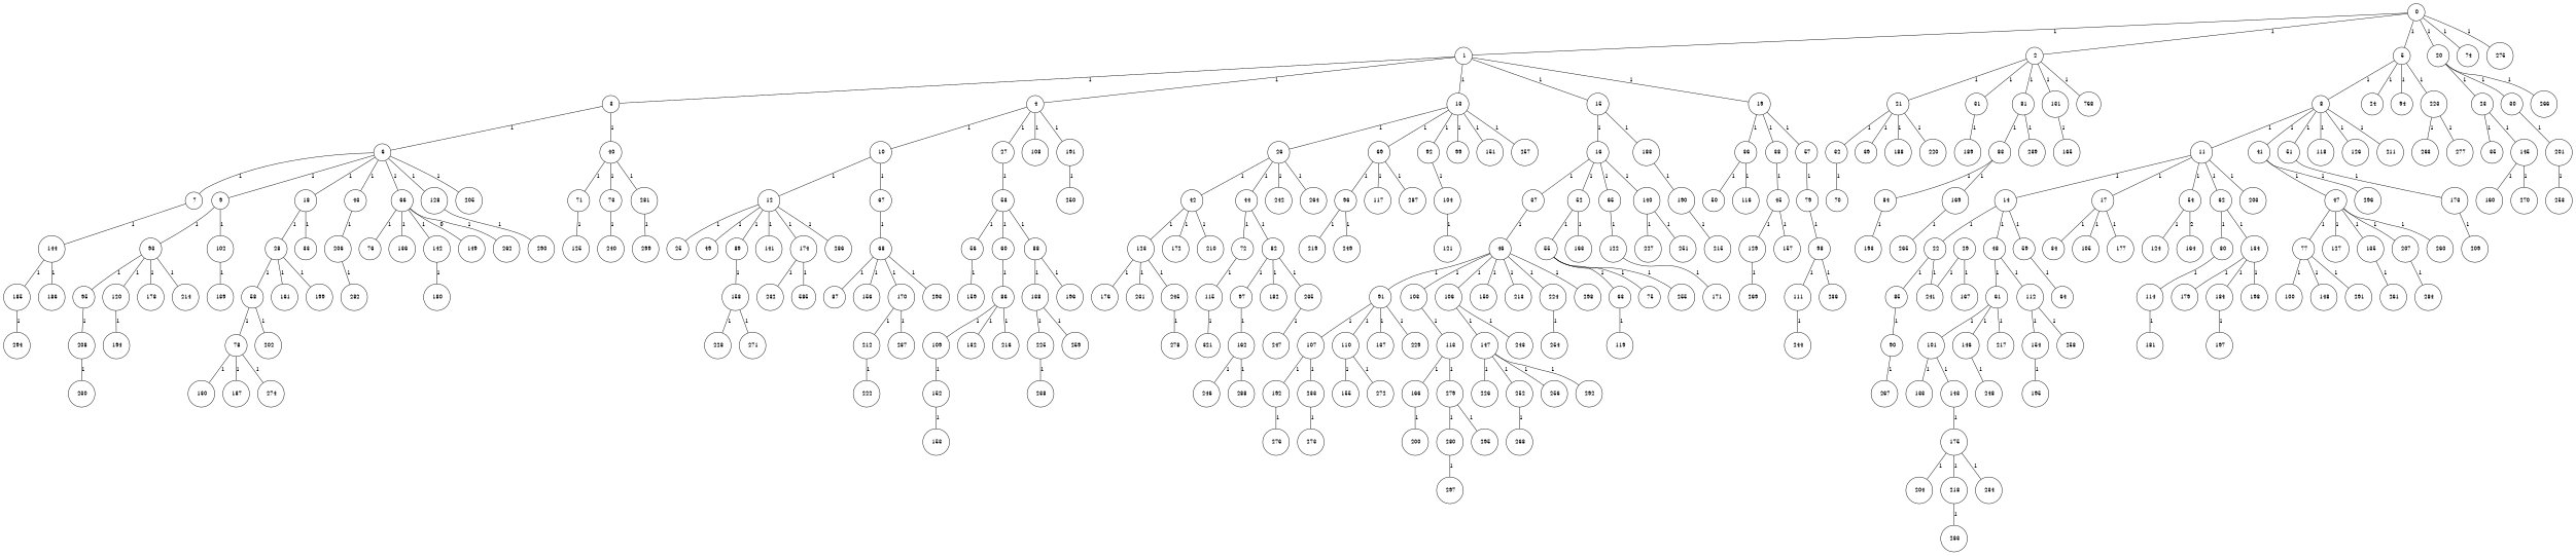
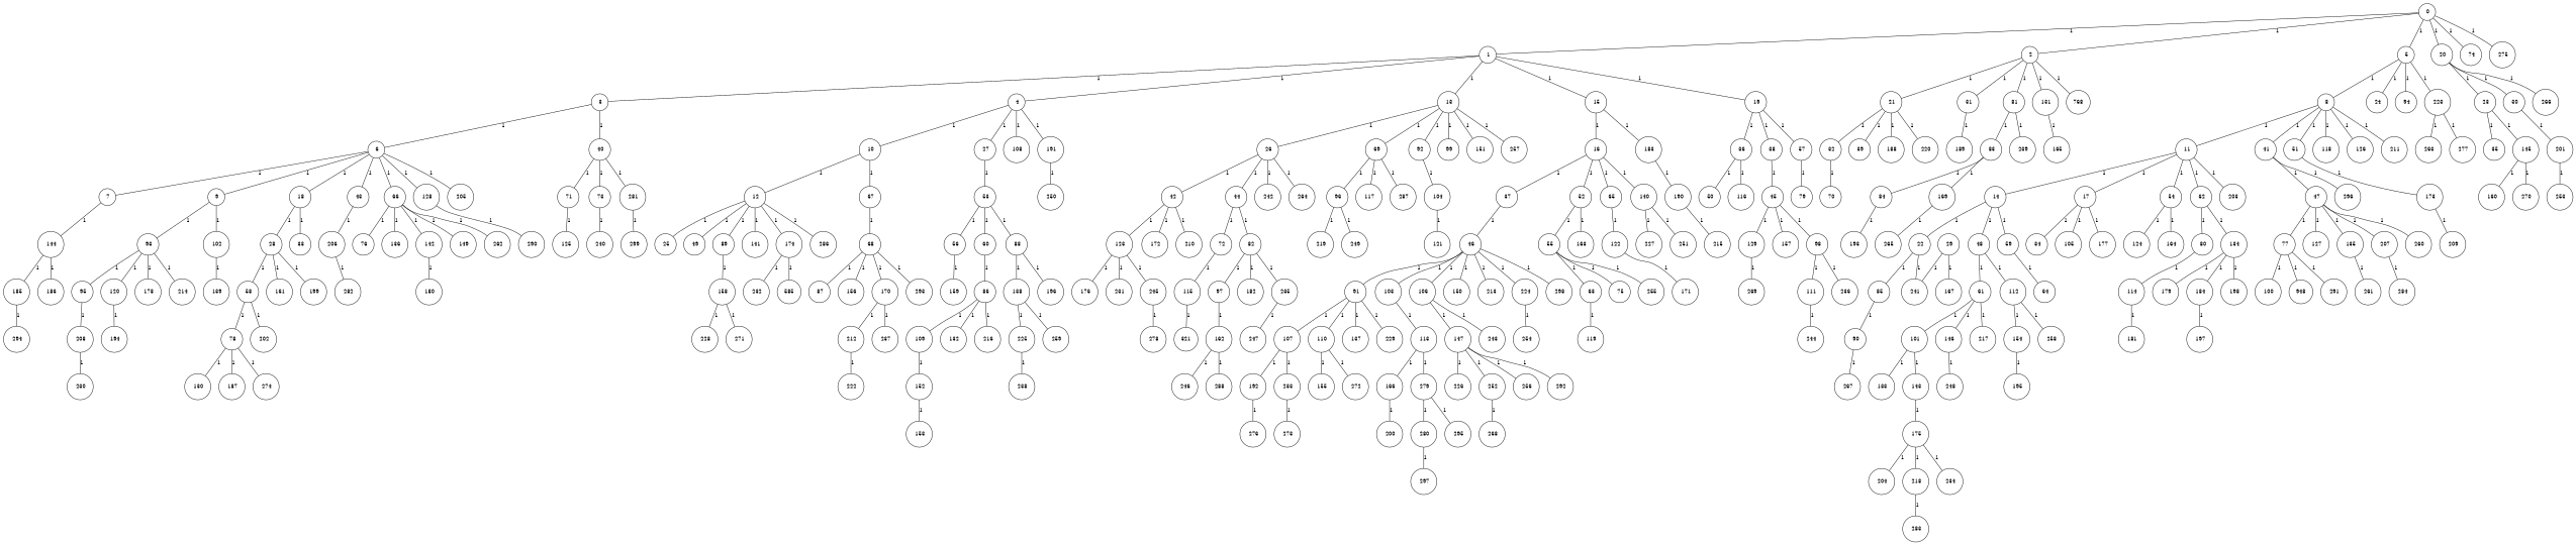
  graph {
    fixedsize="true;"
    node [color=black fontsize=12 hight=.12 shape=circle]
    edge [fontsize=12]
    n1 [label=" 0" width=.12]
    n2 [label=" 1" width=.12]
    n3 [label=" 2" width=.12]
    n4 [label=" 5" width=.12]
    n5 [label=" 20" width=.12]
    n6 [label=" 74" width=.12]
    n7 [label=" 275" width=.12]
    n8 [label=" 3" width=.12]
    n9 [label=" 4" width=.12]
    n10 [label=" 13" width=.12]
    n11 [label=" 15" width=.12]
    n12 [label=" 19" width=.12]
    n13 [label=" 21" width=.12]
    n14 [label=" 31" width=.12]
    n15 [label=" 81" width=.12]
    n16 [label=" 131" width=.12]
    n17 [label=768 width=.12]
    n18 [label=" 8" width=.12]
    n19 [label=" 24" width=.12]
    n20 [label=" 94" width=.12]
    n21 [label=" 223" width=.12]
    n22 [label=" 23" width=.12]
    n23 [label=" 30" width=.12]
    n24 [label=" 266" width=.12]
    n25 [label=" 6" width=.12]
    n26 [label=" 40" width=.12]
    n27 [label=" 10" width=.12]
    n28 [label=" 27" width=.12]
    n29 [label=" 108" width=.12]
    n30 [label=" 191" width=.12]
    n31 [label=" 26" width=.12]
    n32 [label=" 69" width=.12]
    n33 [label=" 92" width=.12]
    n34 [label=" 99" width=.12]
    n35 [label=" 151" width=.12]
    n36 [label=" 257" width=.12]
    n37 [label=" 16" width=.12]
    n38 [label=" 183" width=.12]
    n39 [label=" 36" width=.12]
    n40 [label=" 38" width=.12]
    n41 [label=" 57" width=.12]
    n42 [label=" 32" width=.12]
    n43 [label=" 39" width=.12]
    n44 [label=" 188" width=.12]
    n45 [label=" 220" width=.12]
    n46 [label=" 189" width=.12]
    n47 [label=" 83" width=.12]
    n48 [label=" 239" width=.12]
    n49 [label=" 165" width=.12]
    n50 [label=" 7" width=.12]
    n51 [label=" 9" width=.12]
    n52 [label=" 18" width=.12]
    n53 [label=" 43" width=.12]
    n54 [label=" 66" width=.12]
    n55 [label=" 128" width=.12]
    n56 [label=" 205" width=.12]
    n57 [label=" 71" width=.12]
    n58 [label=" 73" width=.12]
    n59 [label=" 281" width=.12]
    n60 [label=" 12" width=.12]
    n61 [label=" 67" width=.12]
    n62 [label=" 53" width=.12]
    n63 [label=" 250" width=.12]
    n64 [label=" 11" width=.12]
    n65 [label=" 41" width=.12]
    n66 [label=" 51" width=.12]
    n67 [label=" 118" width=.12]
    n68 [label=" 126" width=.12]
    n69 [label=" 211" width=.12]
    n70 [label=" 263" width=.12]
    n71 [label=" 277" width=.12]
    n72 [label=" 144" width=.12]
    n73 [label=" 93" width=.12]
    n74 [label=" 102" width=.12]
    n75 [label=" 28" width=.12]
    n76 [label=" 33" width=.12]
    n77 [label=" 206" width=.12]
    n78 [label=" 76" width=.12]
    n79 [label=" 136" width=.12]
    n80 [label=" 142" width=.12]
    n81 [label=" 149" width=.12]
    n82 [label=" 262" width=.12]
    n83 [label=" 290" width=.12]
    n84 [label=" 185" width=.12]
    n85 [label=" 186" width=.12]
    n86 [label=" 14" width=.12]
    n87 [label=" 17" width=.12]
    n88 [label=" 54" width=.12]
    n89 [label=" 62" width=.12]
    n90 [label=" 203" width=.12]
    n91 [label=" 47" width=.12]
    n92 [label=" 296" width=.12]
    n93 [label=" 173" width=.12]
    n94 [label=" 95" width=.12]
    n95 [label=" 120" width=.12]
    n96 [label=" 178" width=.12]
    n97 [label=" 214" width=.12]
    n98 [label=" 139" width=.12]
    n99 [label=" 25" width=.12]
    n100 [label=" 49" width=.12]
    n101 [label=" 89" width=.12]
    n102 [label=" 141" width=.12]
    n103 [label=" 174" width=.12]
    n104 [label=" 286" width=.12]
    n105 [label=" 68" width=.12]
    n106 [label=" 22" width=.12]
    n107 [label=" 48" width=.12]
    n108 [label=" 59" width=.12]
    n109 [label=" 34" width=.12]
    n110 [label=" 105" width=.12]
    n111 [label=" 177" width=.12]
    n112 [label=" 124" width=.12]
    n113 [label=" 164" width=.12]
    n114 [label=" 80" width=.12]
    n115 [label=" 134" width=.12]
    n116 [label=" 158" width=.12]
    n117 [label=" 232" width=.12]
    n118 [label=585 width=.12]
    n119 [label=" 42" width=.12]
    n120 [label=" 44" width=.12]
    n121 [label=" 242" width=.12]
    n122 [label=" 264" width=.12]
    n123 [label=" 96" width=.12]
    n124 [label=" 117" width=.12]
    n125 [label=" 287" width=.12]
    n126 [label=" 104" width=.12]
    n127 [label=" 85" width=.12]
    n128 [label=" 241" width=.12]
    n129 [label=" 61" width=.12]
    n130 [label=" 112" width=.12]
    n131 [label=" 64" width=.12]
    n132 [label=" 37" width=.12]
    n133 [label=" 52" width=.12]
    n134 [label=" 65" width=.12]
    n135 [label=" 140" width=.12]
    n136 [label=" 190" width=.12]
    n137 [label=" 46" width=.12]
    n138 [label=" 55" width=.12]
    n139 [label=" 163" width=.12]
    n140 [label=" 122" width=.12]
    n141 [label=" 227" width=.12]
    n142 [label=" 251" width=.12]
    n143 [label=" 58" width=.12]
    n144 [label=" 161" width=.12]
    n145 [label=" 199" width=.12]
    n146 [label=" 50" width=.12]
    n147 [label=" 116" width=.12]
    n148 [label=" 45" width=.12]
    n149 [label=" 79" width=.12]
    n150 [label=" 35" width=.12]
    n151 [label=" 145" width=.12]
    n152 [label=" 201" width=.12]
    n153 [label=" 70" width=.12]
    n154 [label=" 29" width=.12]
    n155 [label=" 167" width=.12]
    n156 [label=" 90" width=.12]
    n157 [label=" 160" width=.12]
    n158 [label=" 270" width=.12]
    n159 [label=" 123" width=.12]
    n160 [label=" 172" width=.12]
    n161 [label=" 210" width=.12]
    n162 [label=" 72" width=.12]
    n163 [label=" 82" width=.12]
    n164 [label=" 56" width=.12]
    n165 [label=" 60" width=.12]
    n166 [label=" 88" width=.12]
    n167 [label=" 78" width=.12]
    n168 [label=" 202" width=.12]
    n169 [label=" 253" width=.12]
    n170 [label=" 91" width=.12]
    n171 [label=" 103" width=.12]
    n172 [label=" 106" width=.12]
    n173 [label=" 150" width=.12]
    n174 [label=" 213" width=.12]
    n175 [label=" 224" width=.12]
    n176 [label=" 298" width=.12]
    n177 [label=" 129" width=.12]
    n178 [label=" 157" width=.12]
    n179 [label=" 125" width=.12]
    n180 [label=" 240" width=.12]
    n181 [label=" 299" width=.12]
    n182 [label=" 77" width=.12]
    n183 [label=" 127" width=.12]
    n184 [label=" 135" width=.12]
    n185 [label=" 207" width=.12]
    n186 [label=" 260" width=.12]
    n187 [label=" 176" width=.12]
    n188 [label=" 231" width=.12]
    n189 [label=" 245" width=.12]
    n190 [label=" 282" width=.12]
    n191 [label=" 115" width=.12]
    n192 [label=" 97" width=.12]
    n193 [label=" 182" width=.12]
    n194 [label=" 235" width=.12]
    n195 [label=" 269" width=.12]
    n196 [label=" 107" width=.12]
    n197 [label=" 110" width=.12]
    n198 [label=" 137" width=.12]
    n199 [label=" 229" width=.12]
    n200 [label=" 113" width=.12]
    n201 [label=" 147" width=.12]
    n202 [label=" 243" width=.12]
    n203 [label=" 254" width=.12]
    n204 [label=" 100" width=.12]
-   n205 [label=" 148" width=.12]
+   n205 [label=948 width=.12]
    n206 [label=" 291" width=.12]
    n207 [label=" 261" width=.12]
    n208 [label=" 284" width=.12]
    n209 [label=" 101" width=.12]
    n210 [label=" 146" width=.12]
    n211 [label=" 217" width=.12]
    n212 [label=" 154" width=.12]
    n213 [label=" 258" width=.12]
    n214 [label=" 209" width=.12]
    n215 [label=" 63" width=.12]
    n216 [label=" 75" width=.12]
    n217 [label=" 255" width=.12]
    n218 [label=" 159" width=.12]
    n219 [label=" 86" width=.12]
    n220 [label=" 138" width=.12]
    n221 [label=" 196" width=.12]
    n222 [label=" 119" width=.12]
    n223 [label=" 98" width=.12]
    n224 [label=" 130" width=.12]
    n225 [label=" 187" width=.12]
    n226 [label=" 274" width=.12]
    n227 [label=" 109" width=.12]
    n228 [label=" 132" width=.12]
    n229 [label=" 216" width=.12]
    n230 [label=" 133" width=.12]
    n231 [label=" 143" width=.12]
    n232 [label=" 248" width=.12]
    n233 [label=" 114" width=.12]
    n234 [label=" 179" width=.12]
    n235 [label=" 184" width=.12]
    n236 [label=" 198" width=.12]
    n237 [label=" 171" width=.12]
    n238 [label=" 180" width=.12]
    n239 [label=" 87" width=.12]
    n240 [label=" 156" width=.12]
    n241 [label=" 170" width=.12]
    n242 [label=" 293" width=.12]
    n243 [label=" 212" width=.12]
    n244 [label=" 237" width=.12]
    n245 [label=" 219" width=.12]
    n246 [label=" 249" width=.12]
    n247 [label=321 width=.12]
    n248 [label=" 111" width=.12]
    n249 [label=" 236" width=.12]
    n250 [label=" 181" width=.12]
    n251 [label=" 84" width=.12]
    n252 [label=" 169" width=.12]
    n253 [label=" 162" width=.12]
    n254 [label=" 247" width=.12]
    n255 [label=" 193" width=.12]
    n256 [label=" 265" width=.12]
    n257 [label=" 267" width=.12]
    n258 [label=" 152" width=.12]
    n259 [label=" 225" width=.12]
    n260 [label=" 259" width=.12]
    n261 [label=" 228" width=.12]
    n262 [label=" 271" width=.12]
    n263 [label=" 192" width=.12]
    n264 [label=" 233" width=.12]
    n265 [label=" 155" width=.12]
    n266 [label=" 272" width=.12]
    n267 [label=" 121" width=.12]
    n268 [label=" 208" width=.12]
    n269 [label=" 194" width=.12]
    n270 [label=" 230" width=.12]
    n271 [label=" 246" width=.12]
    n272 [label=" 288" width=.12]
    n273 [label=" 244" width=.12]
    n274 [label=" 175" width=.12]
    n275 [label=" 166" width=.12]
    n276 [label=" 279" width=.12]
    n277 [label=" 226" width=.12]
    n278 [label=" 252" width=.12]
    n279 [label=" 256" width=.12]
    n280 [label=" 292" width=.12]
    n281 [label=" 276" width=.12]
    n282 [label=" 273" width=.12]
    n283 [label=" 153" width=.12]
    n284 [label=" 195" width=.12]
    n285 [label=" 200" width=.12]
    n286 [label=" 280" width=.12]
    n287 [label=" 295" width=.12]
    n288 [label=" 278" width=.12]
    n289 [label=" 197" width=.12]
    n290 [label=" 238" width=.12]
    n291 [label=" 204" width=.12]
    n292 [label=" 218" width=.12]
    n293 [label=" 234" width=.12]
    n294 [label=" 294" width=.12]
    n295 [label=" 268" width=.12]
    n296 [label=" 222" width=.12]
    n297 [label=" 283" width=.12]
    n298 [label=" 215" width=.12]
    n299 [label=" 297" width=.12]
    n1 -- n2 [label=1]
    n1 -- n3 [label=1]
    n1 -- n4 [label=1]
    n1 -- n5 [label=1]
    n1 -- n6 [label=1]
    n1 -- n7 [label=1]
    n2 -- n8 [label=1]
    n2 -- n9 [label=1]
    n2 -- n10 [label=1]
    n2 -- n11 [label=1]
    n2 -- n12 [label=1]
    n3 -- n13 [label=1]
    n3 -- n14 [label=1]
    n3 -- n15 [label=1]
    n3 -- n16 [label=1]
    n3 -- n17 [label=1]
    n4 -- n18 [label=1]
    n4 -- n19 [label=1]
    n4 -- n20 [label=1]
    n4 -- n21 [label=1]
    n5 -- n22 [label=1]
    n5 -- n23 [label=1]
    n5 -- n24 [label=1]
    n8 -- n25 [label=1]
    n8 -- n26 [label=1]
    n9 -- n27 [label=1]
    n9 -- n28 [label=1]
    n9 -- n29 [label=1]
    n9 -- n30 [label=1]
    n10 -- n31 [label=1]
    n10 -- n32 [label=1]
    n10 -- n33 [label=1]
    n10 -- n34 [label=1]
    n10 -- n35 [label=1]
    n10 -- n36 [label=1]
    n11 -- n37 [label=1]
    n11 -- n38 [label=1]
    n12 -- n39 [label=1]
    n12 -- n40 [label=1]
    n12 -- n41 [label=1]
    n13 -- n42 [label=1]
    n13 -- n43 [label=1]
    n13 -- n44 [label=1]
    n13 -- n45 [label=1]
    n14 -- n46 [label=1]
    n15 -- n47 [label=1]
    n15 -- n48 [label=1]
    n16 -- n49 [label=1]
    n18 -- n64 [label=1]
    n18 -- n65 [label=1]
    n18 -- n66 [label=1]
    n18 -- n67 [label=1]
    n18 -- n68 [label=1]
    n18 -- n69 [label=1]
    n21 -- n70 [label=1]
    n21 -- n71 [label=1]
    n22 -- n150 [label=1]
    n22 -- n151 [label=1]
    n23 -- n152 [label=1]
    n25 -- n50 [label=1]
    n25 -- n51 [label=1]
    n25 -- n52 [label=1]
    n25 -- n53 [label=1]
    n25 -- n54 [label=1]
    n25 -- n55 [label=1]
    n25 -- n56 [label=1]
    n26 -- n57 [label=1]
    n26 -- n58 [label=1]
    n26 -- n59 [label=1]
    n27 -- n60 [label=1]
    n27 -- n61 [label=1]
    n28 -- n62 [label=1]
    n30 -- n63 [label=1]
    n31 -- n119 [label=1]
    n31 -- n120 [label=1]
    n31 -- n121 [label=1]
    n31 -- n122 [label=1]
    n32 -- n123 [label=1]
    n32 -- n124 [label=1]
    n32 -- n125 [label=1]
    n33 -- n126 [label=1]
    n37 -- n132 [label=1]
    n37 -- n133 [label=1]
    n37 -- n134 [label=1]
    n37 -- n135 [label=1]
    n38 -- n136 [label=1]
    n39 -- n146 [label=1]
    n39 -- n147 [label=1]
    n40 -- n148 [label=1]
    n41 -- n149 [label=1]
    n42 -- n153 [label=1]
    n47 -- n251 [label=1]
    n47 -- n252 [label=1]
    n50 -- n72 [label=1]
    n51 -- n73 [label=1]
    n51 -- n74 [label=1]
    n52 -- n75 [label=1]
    n52 -- n76 [label=1]
    n53 -- n77 [label=1]
    n54 -- n78 [label=1]
    n54 -- n79 [label=1]
    n54 -- n80 [label=1]
-   n54 -- n81 [label=0]
+   n54 -- n81 [label=1]
    n54 -- n82 [label=1]
    n55 -- n83 [label=1]
    n57 -- n179 [label=1]
    n58 -- n180 [label=1]
    n59 -- n181 [label=1]
    n60 -- n99 [label=1]
    n60 -- n100 [label=1]
    n60 -- n101 [label=1]
    n60 -- n102 [label=1]
    n60 -- n103 [label=1]
    n60 -- n104 [label=1]
    n61 -- n105 [label=1]
    n62 -- n164 [label=1]
    n62 -- n165 [label=1]
    n62 -- n166 [label=1]
    n64 -- n86 [label=1]
    n64 -- n87 [label=1]
    n64 -- n88 [label=1]
    n64 -- n89 [label=1]
    n64 -- n90 [label=1]
    n65 -- n91 [label=1]
    n65 -- n92 [label=1]
    n66 -- n93 [label=1]
    n72 -- n84 [label=1]
    n72 -- n85 [label=1]
    n73 -- n94 [label=1]
    n73 -- n95 [label=1]
    n73 -- n96 [label=1]
    n73 -- n97 [label=1]
    n74 -- n98 [label=1]
    n75 -- n143 [label=1]
    n75 -- n144 [label=1]
    n75 -- n145 [label=1]
    n77 -- n190 [label=1]
    n80 -- n238 [label=1]
    n84 -- n294 [label=1]
    n86 -- n106 [label=1]
    n86 -- n107 [label=1]
    n86 -- n108 [label=1]
    n87 -- n109 [label=1]
    n87 -- n110 [label=1]
    n87 -- n111 [label=1]
    n88 -- n112 [label=1]
-   n88 -- n113 [label=2]
+   n88 -- n113 [label=1]
    n89 -- n114 [label=1]
    n89 -- n115 [label=1]
    n91 -- n182 [label=1]
    n91 -- n183 [label=1]
    n91 -- n184 [label=1]
    n91 -- n185 [label=1]
    n91 -- n186 [label=1]
    n93 -- n214 [label=1]
    n94 -- n268 [label=1]
    n95 -- n269 [label=1]
    n101 -- n116 [label=1]
    n103 -- n117 [label=1]
    n103 -- n118 [label=1]
    n105 -- n239 [label=1]
    n105 -- n240 [label=1]
    n105 -- n241 [label=1]
    n105 -- n242 [label=1]
    n106 -- n127 [label=1]
    n106 -- n128 [label=1]
    n107 -- n129 [label=1]
    n107 -- n130 [label=1]
    n108 -- n131 [label=1]
    n114 -- n233 [label=1]
    n115 -- n234 [label=1]
    n115 -- n235 [label=1]
    n115 -- n236 [label=1]
    n116 -- n261 [label=1]
    n116 -- n262 [label=1]
    n119 -- n159 [label=1]
    n119 -- n160 [label=1]
    n119 -- n161 [label=1]
    n120 -- n162 [label=1]
    n120 -- n163 [label=1]
    n123 -- n245 [label=1]
    n123 -- n246 [label=1]
    n126 -- n267 [label=1]
    n127 -- n156 [label=1]
    n129 -- n209 [label=1]
    n129 -- n210 [label=1]
    n129 -- n211 [label=1]
    n130 -- n212 [label=1]
    n130 -- n213 [label=1]
    n132 -- n137 [label=1]
    n133 -- n138 [label=1]
    n133 -- n139 [label=1]
    n134 -- n140 [label=1]
    n135 -- n141 [label=1]
    n135 -- n142 [label=1]
    n136 -- n298 [label=1]
    n137 -- n170 [label=1]
    n137 -- n171 [label=1]
    n137 -- n172 [label=1]
    n137 -- n173 [label=1]
    n137 -- n174 [label=1]
    n137 -- n175 [label=1]
    n137 -- n176 [label=1]
    n138 -- n215 [label=1]
    n138 -- n216 [label=1]
    n138 -- n217 [label=1]
    n140 -- n237 [label=1]
    n143 -- n167 [label=1]
    n143 -- n168 [label=1]
    n148 -- n177 [label=1]
    n148 -- n178 [label=1]
-   n149 -- n223 [label=1]
+   n148 -- n223 [label=1]
    n151 -- n157 [label=1]
    n151 -- n158 [label=1]
    n152 -- n169 [label=1]
    n154 -- n128 [label=1]
    n154 -- n155 [label=1]
    n156 -- n257 [label=1]
    n159 -- n187 [label=1]
    n159 -- n188 [label=1]
    n159 -- n189 [label=1]
    n162 -- n191 [label=1]
    n163 -- n192 [label=1]
    n163 -- n193 [label=1]
    n163 -- n194 [label=1]
    n164 -- n218 [label=1]
    n165 -- n219 [label=1]
    n166 -- n220 [label=1]
    n166 -- n221 [label=1]
    n167 -- n224 [label=1]
    n167 -- n225 [label=1]
    n167 -- n226 [label=1]
    n170 -- n196 [label=1]
    n170 -- n197 [label=1]
    n170 -- n198 [label=1]
    n170 -- n199 [label=1]
    n171 -- n200 [label=1]
    n172 -- n201 [label=1]
    n172 -- n202 [label=1]
    n175 -- n203 [label=1]
    n177 -- n195 [label=1]
    n182 -- n204 [label=1]
    n182 -- n205 [label=1]
    n182 -- n206 [label=1]
    n184 -- n207 [label=1]
    n185 -- n208 [label=1]
    n189 -- n288 [label=1]
    n191 -- n247 [label=1]
    n192 -- n253 [label=1]
    n194 -- n254 [label=1]
    n196 -- n263 [label=1]
    n196 -- n264 [label=1]
    n197 -- n265 [label=1]
    n197 -- n266 [label=1]
    n200 -- n275 [label=1]
    n200 -- n276 [label=1]
    n201 -- n277 [label=1]
    n201 -- n278 [label=1]
    n201 -- n279 [label=1]
    n201 -- n280 [label=1]
    n209 -- n230 [label=1]
    n209 -- n231 [label=1]
    n210 -- n232 [label=1]
    n212 -- n284 [label=1]
    n215 -- n222 [label=1]
    n219 -- n227 [label=1]
    n219 -- n228 [label=1]
    n219 -- n229 [label=1]
    n220 -- n259 [label=1]
    n220 -- n260 [label=1]
    n223 -- n248 [label=1]
    n223 -- n249 [label=1]
    n227 -- n258 [label=1]
    n231 -- n274 [label=1]
    n233 -- n250 [label=1]
    n235 -- n289 [label=1]
    n241 -- n243 [label=1]
    n241 -- n244 [label=1]
    n243 -- n296 [label=1]
    n248 -- n273 [label=1]
    n251 -- n255 [label=1]
    n252 -- n256 [label=1]
    n253 -- n271 [label=1]
    n253 -- n272 [label=1]
    n258 -- n283 [label=1]
    n259 -- n290 [label=1]
    n263 -- n281 [label=1]
    n264 -- n282 [label=1]
    n268 -- n270 [label=1]
    n274 -- n291 [label=1]
    n274 -- n292 [label=1]
    n274 -- n293 [label=1]
    n275 -- n285 [label=1]
    n276 -- n286 [label=1]
    n276 -- n287 [label=1]
    n278 -- n295 [label=1]
    n286 -- n299 [label=1]
    n292 -- n297 [label=1]
  }
